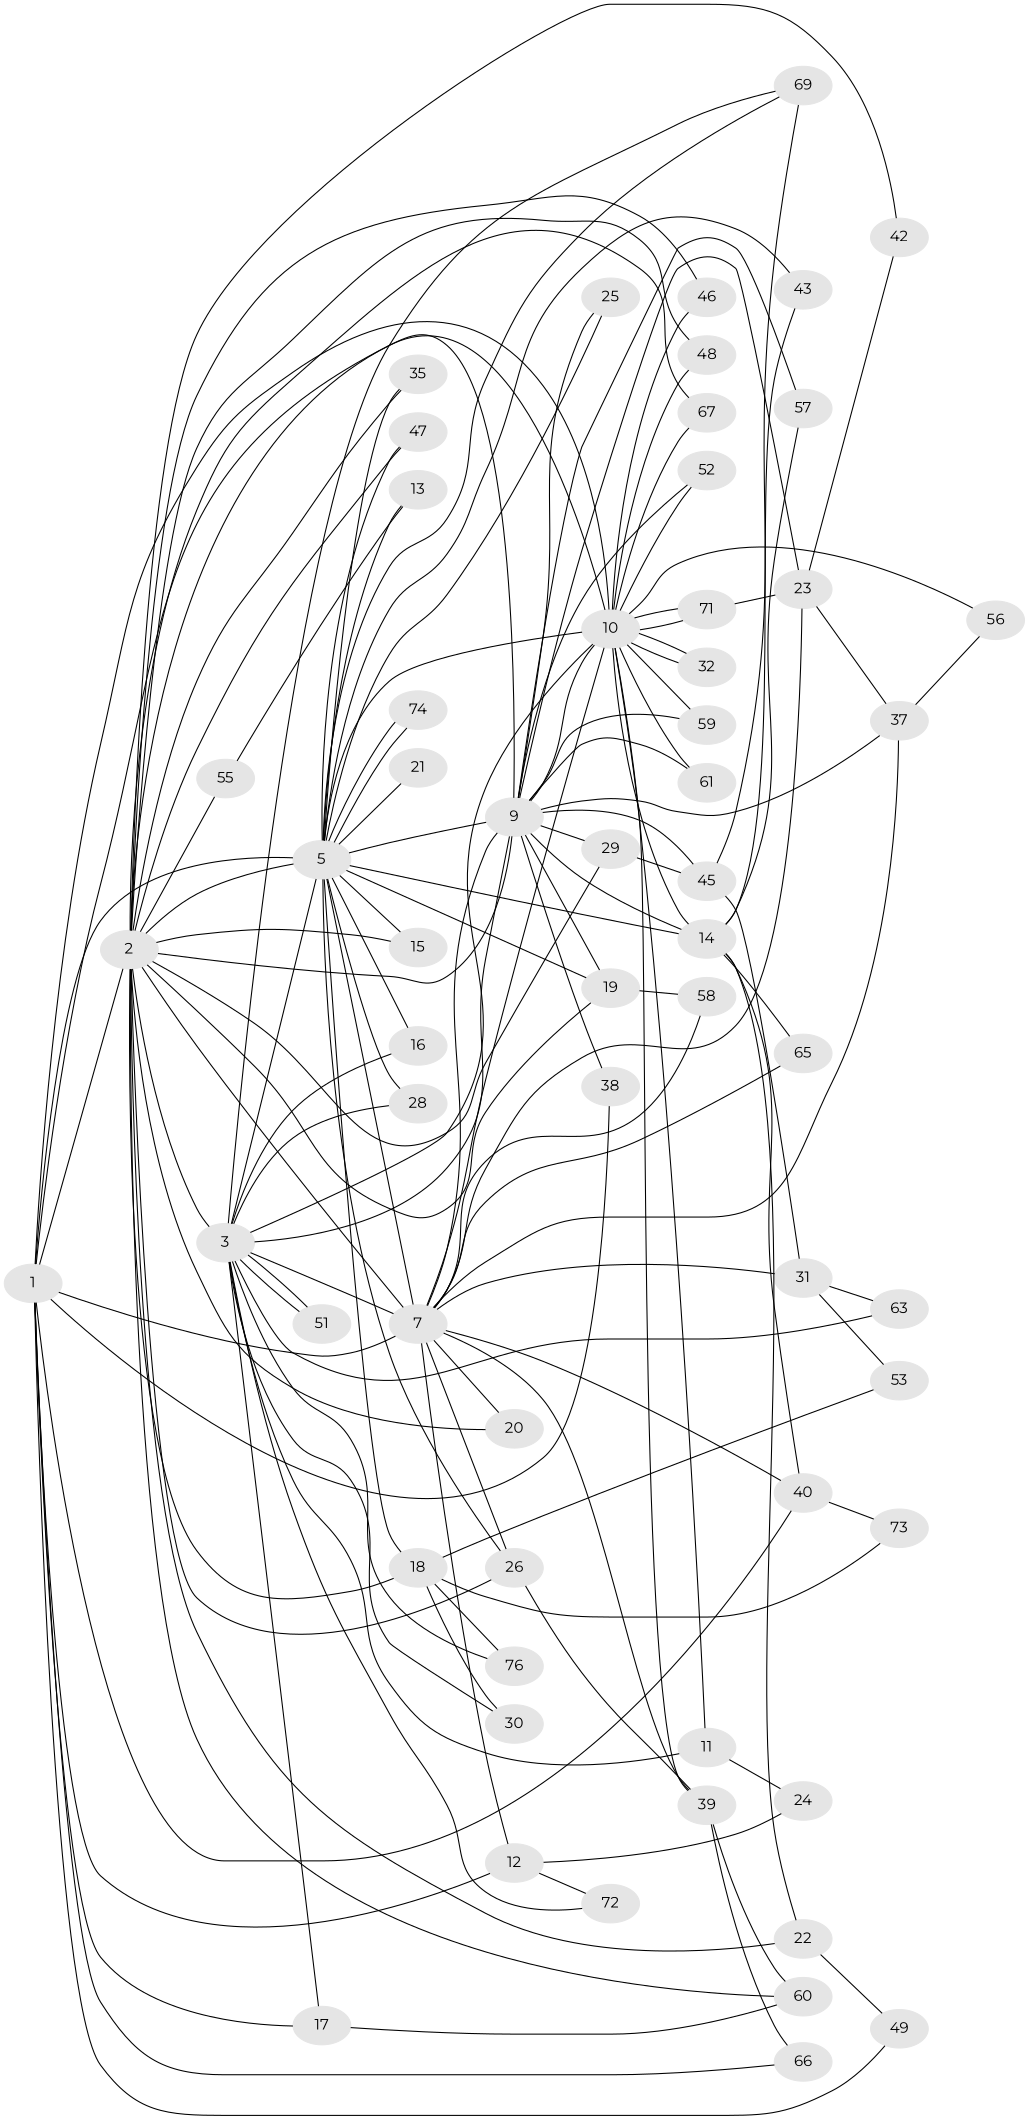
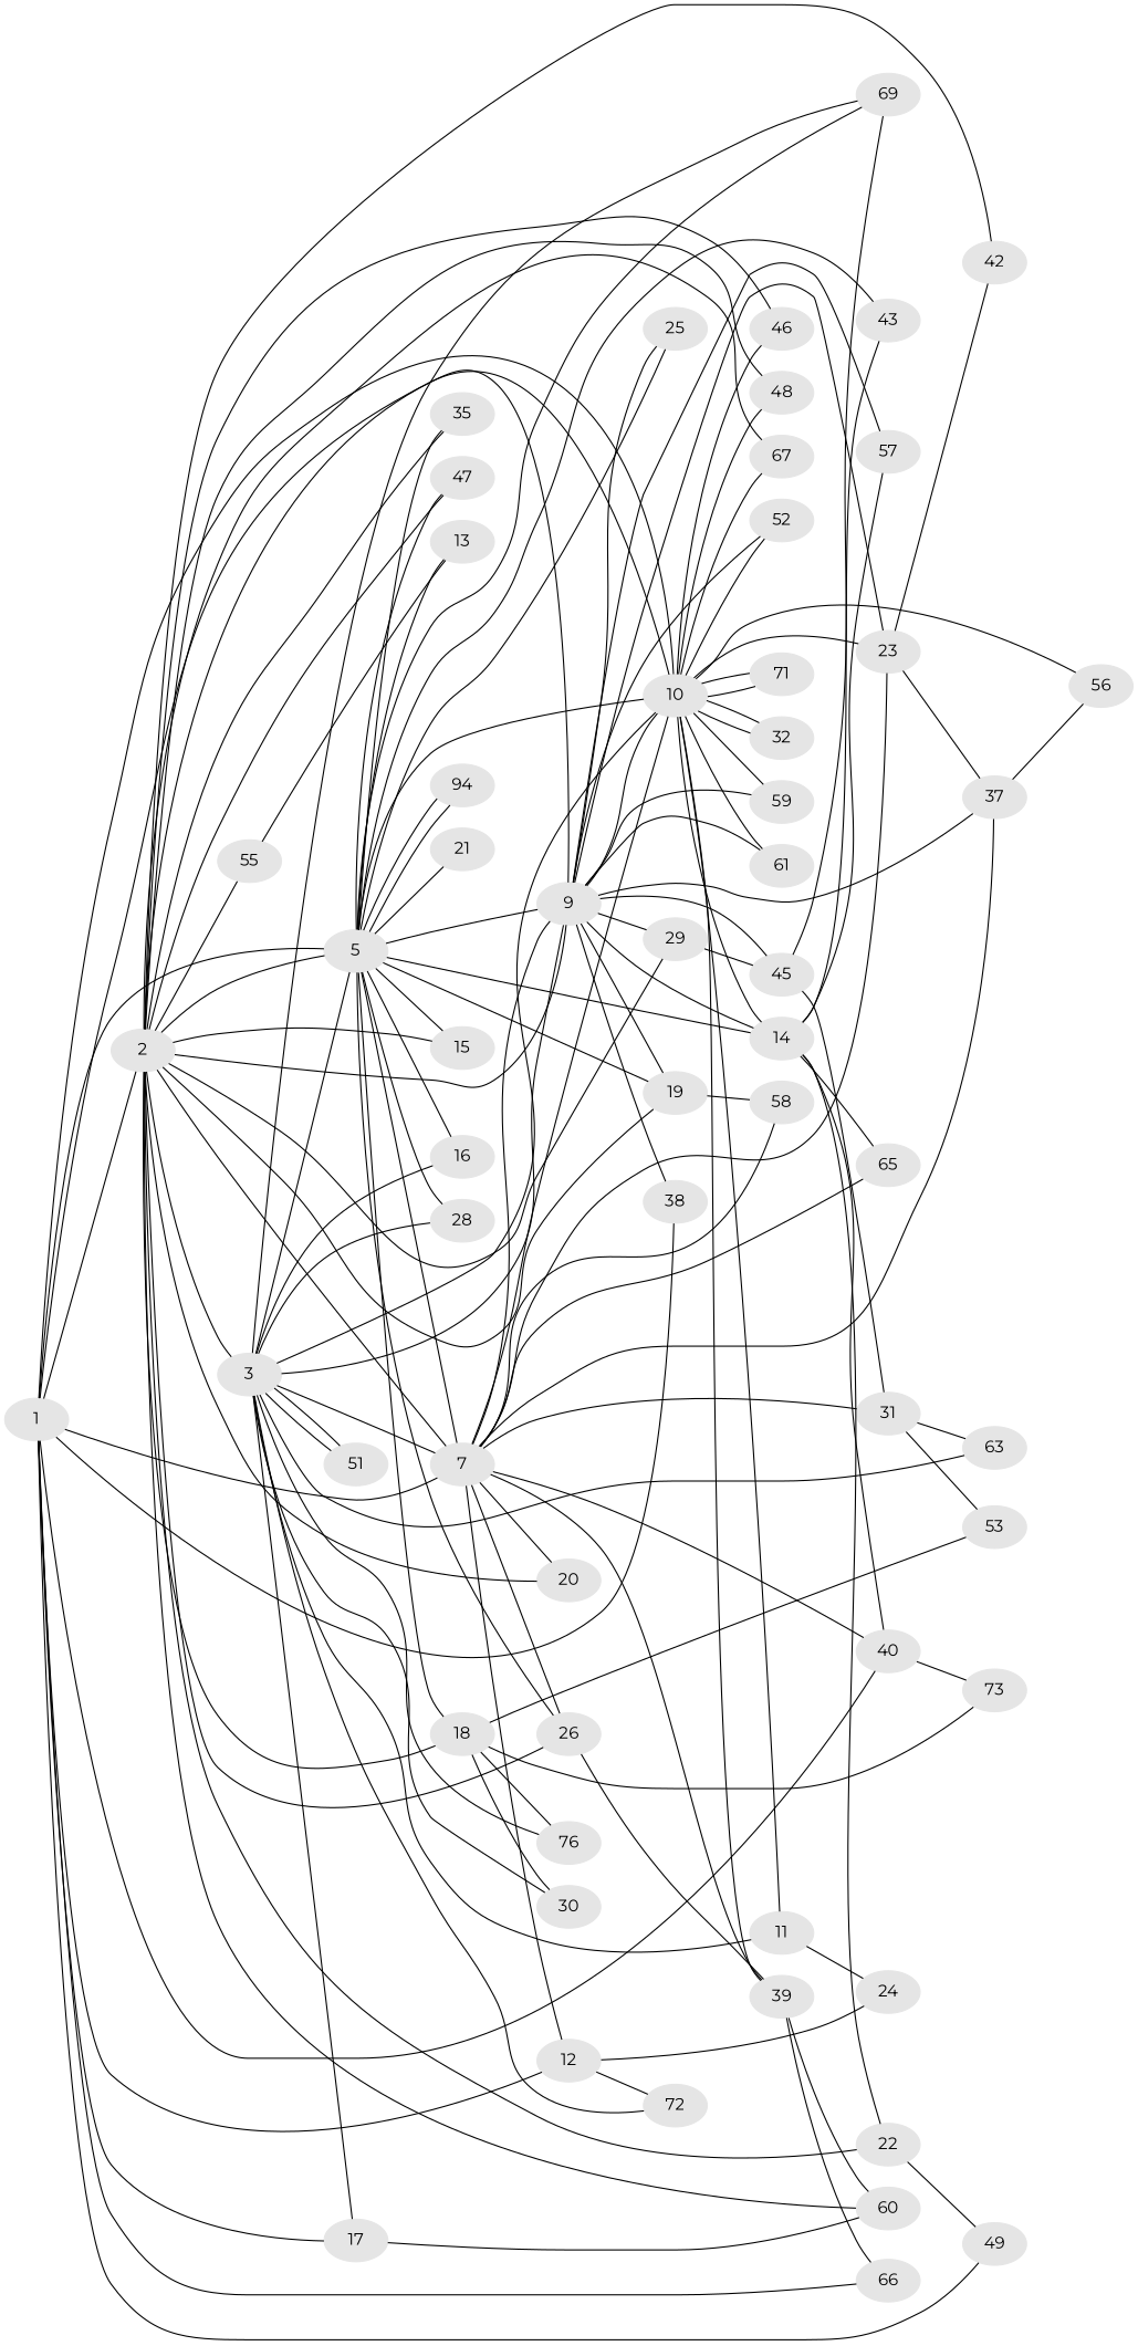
  graph {
    fontname=Montserrat
    rankdir=LR
    node [color=gray90 fontname=Montserrat style=filled]
    edge [fontname=Montserrat]
    1 [super="+36"]
    2 [super="+4"]
    5 [super="+8"]
    7 [super="+62"]
    9 [super="+41"]
    10 [super="+54"]
    12
    17
    38
    40 [super="+44"]
    49
    66
    3 [super="+6"]
    15
    18 [super="+70"]
    19 [super="+34"]
    20
    22
    26 [super="+33"]
    29
    35
    42
    46
    47
    48
    55
    60 [super="+68"]
    67
    11
    16
    28
    30
    51
    63
    69 [super="+77"]
    72
    76
    13
    21
    14 [super="+75"]
    25
    43
-   74
+   74 [label=94]
    23 [super="+27"]
    31
    37 [super="+50"]
    39 [super="+64"]
    58
    65
    45
    52
    57
    59
    61
    32
    56
    71
    24
    73
    53
    1 -- 2 [weight=2]
    1 -- 5 [weight=2]
    1 -- 7
    1 -- 9
    1 -- 10 [weight=2]
    1 -- 12
    1 -- 17
    1 -- 38
    1 -- 40
    1 -- 49
    1 -- 66
    2 -- 5 [weight=4]
    2 -- 7 [weight=2]
    2 -- 9 [weight=2]
    2 -- 10 [weight=2]
    2 -- 3 [weight=4]
    2 -- 15
    2 -- 18
    2 -- 19
    2 -- 20
    2 -- 22
    2 -- 26
    2 -- 29
    2 -- 35
    2 -- 42
    2 -- 46
    2 -- 47
    2 -- 48
    2 -- 55 [weight=2]
    2 -- 60
    2 -- 67
    5 -- 7 [weight=3]
    5 -- 9 [weight=2]
    5 -- 10 [weight=2]
    5 -- 15
    5 -- 18 [weight=2]
    5 -- 19
    5 -- 26
    5 -- 35
    5 -- 47
    5 -- 16
    5 -- 28
    5 -- 69
    5 -- 13
    5 -- 21
    5 -- 14
    5 -- 25
    5 -- 43
    5 -- 74
    5 -- 74
    7 -- 9
    7 -- 10
    7 -- 12
    7 -- 40
    7 -- 20
    7 -- 26
    7 -- 23
    7 -- 31
    7 -- 37
    7 -- 39
    7 -- 58
    7 -- 65
    9 -- 10 [weight=2]
    9 -- 38
    9 -- 19
    9 -- 29
    9 -- 14
    9 -- 25
    9 -- 23
    9 -- 37
    9 -- 45
    9 -- 52
    9 -- 57
    9 -- 59
    9 -- 61
    10 -- 46
    10 -- 48
    10 -- 67
    10 -- 11
    10 -- 14
-   71 -- 23
+   10 -- 23
    10 -- 39
    10 -- 52
    10 -- 59
    10 -- 61
    10 -- 32
    10 -- 32
    10 -- 56
    10 -- 71
    10 -- 71
    12 -- 72
    12 -- 24
    17 -- 60
    40 -- 73
    3 -- 5 [weight=4]
    3 -- 7 [weight=2]
    3 -- 9 [weight=2]
    3 -- 10 [weight=2]
    3 -- 17
    3 -- 11
    3 -- 16
    3 -- 28
    3 -- 30
    3 -- 51
    3 -- 51
    3 -- 63
    3 -- 69
    3 -- 72
    3 -- 76
    18 -- 30
    18 -- 76
    18 -- 73
    18 -- 53
    19 -- 58
    22 -- 49
    26 -- 39
    29 -- 45
    55 -- 13
    11 -- 24
    14 -- 40
    14 -- 22
    14 -- 43
    14 -- 65
    14 -- 57
    23 -- 42
    23 -- 37
    31 -- 63
    31 -- 53
    37 -- 56
    39 -- 66
    39 -- 60
    45 -- 69
    45 -- 31
  }
